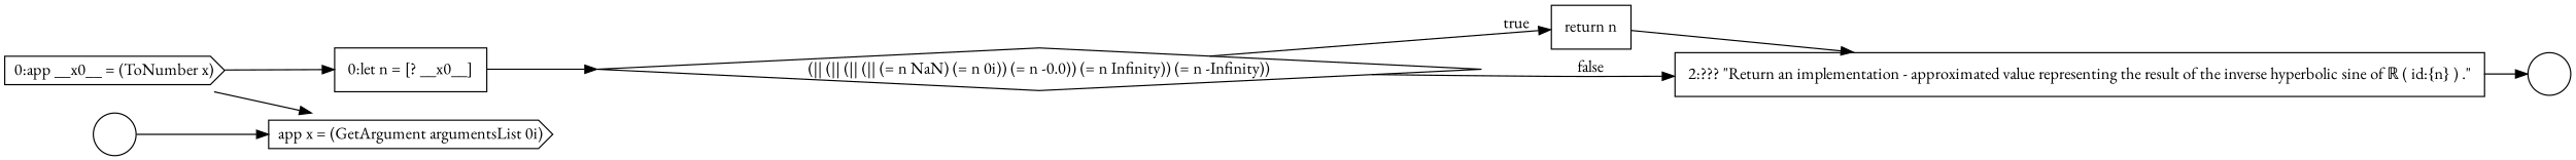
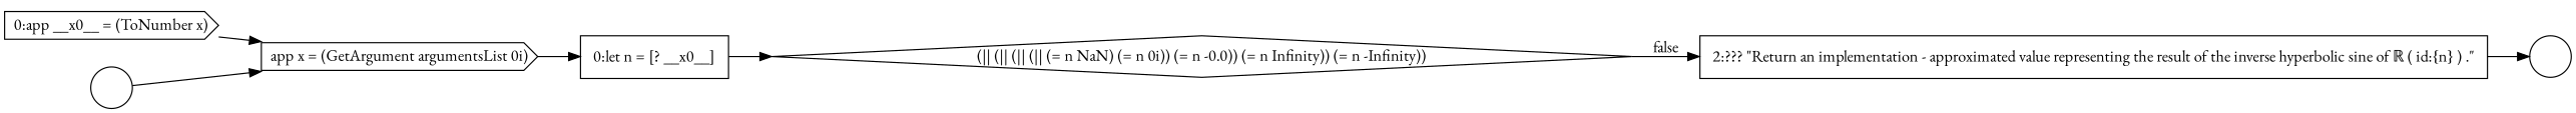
  digraph {
    fontname="EB Garamond"
    rankdir=LR
    node [color=black fillcolor=white fontname="EB Garamond" shape=none style=filled]
    edge [color=black fontname="EB Garamond"]
    n1 [label=<<font color="black">     <table border="0" cellborder="1" cellspacing="0" cellpadding="10">       <tr><td align="left">0:let n = [? __x0__]</td></tr>     </table>   </font>> margin=0]
    n2 [label=<<font color="black">(|| (|| (|| (|| (= n NaN) (= n 0i)) (= n -0.0)) (= n Infinity)) (= n -Infinity))</font>> shape=diamond]
-   n3 [label=<<font color="black">     <table border="0" cellborder="1" cellspacing="0" cellpadding="10">       <tr><td align="left">return n</td></tr>     </table>   </font>> margin=0]
    n4 [label=<<font color="black">     <table border="0" cellborder="1" cellspacing="0" cellpadding="10">       <tr><td align="left">2:??? &quot;Return an implementation - approximated value representing the result of the inverse hyperbolic sine of ℝ ( id:{n} ) .&quot;</td></tr>     </table>   </font>> margin=0]
    n5 [label=<<font color="black">0:app __x0__ = (ToNumber x)</font>> shape=cds]
    n6 [label=<<font color="black">app x = (GetArgument argumentsList 0i)</font>> shape=cds]
    n7 [label=" " shape=circle]
    n8 [label=" " shape=circle]
    n1 -> n2
-   n2 -> n3 [label=<<font color="black">true</font>>]
    n2 -> n4 [label=<<font color="black">false</font>>]
-   n3 -> n4
    n4 -> n7
-   n5 -> n1
+   n6 -> n1
    n5 -> n6
    n8 -> n6
  }
